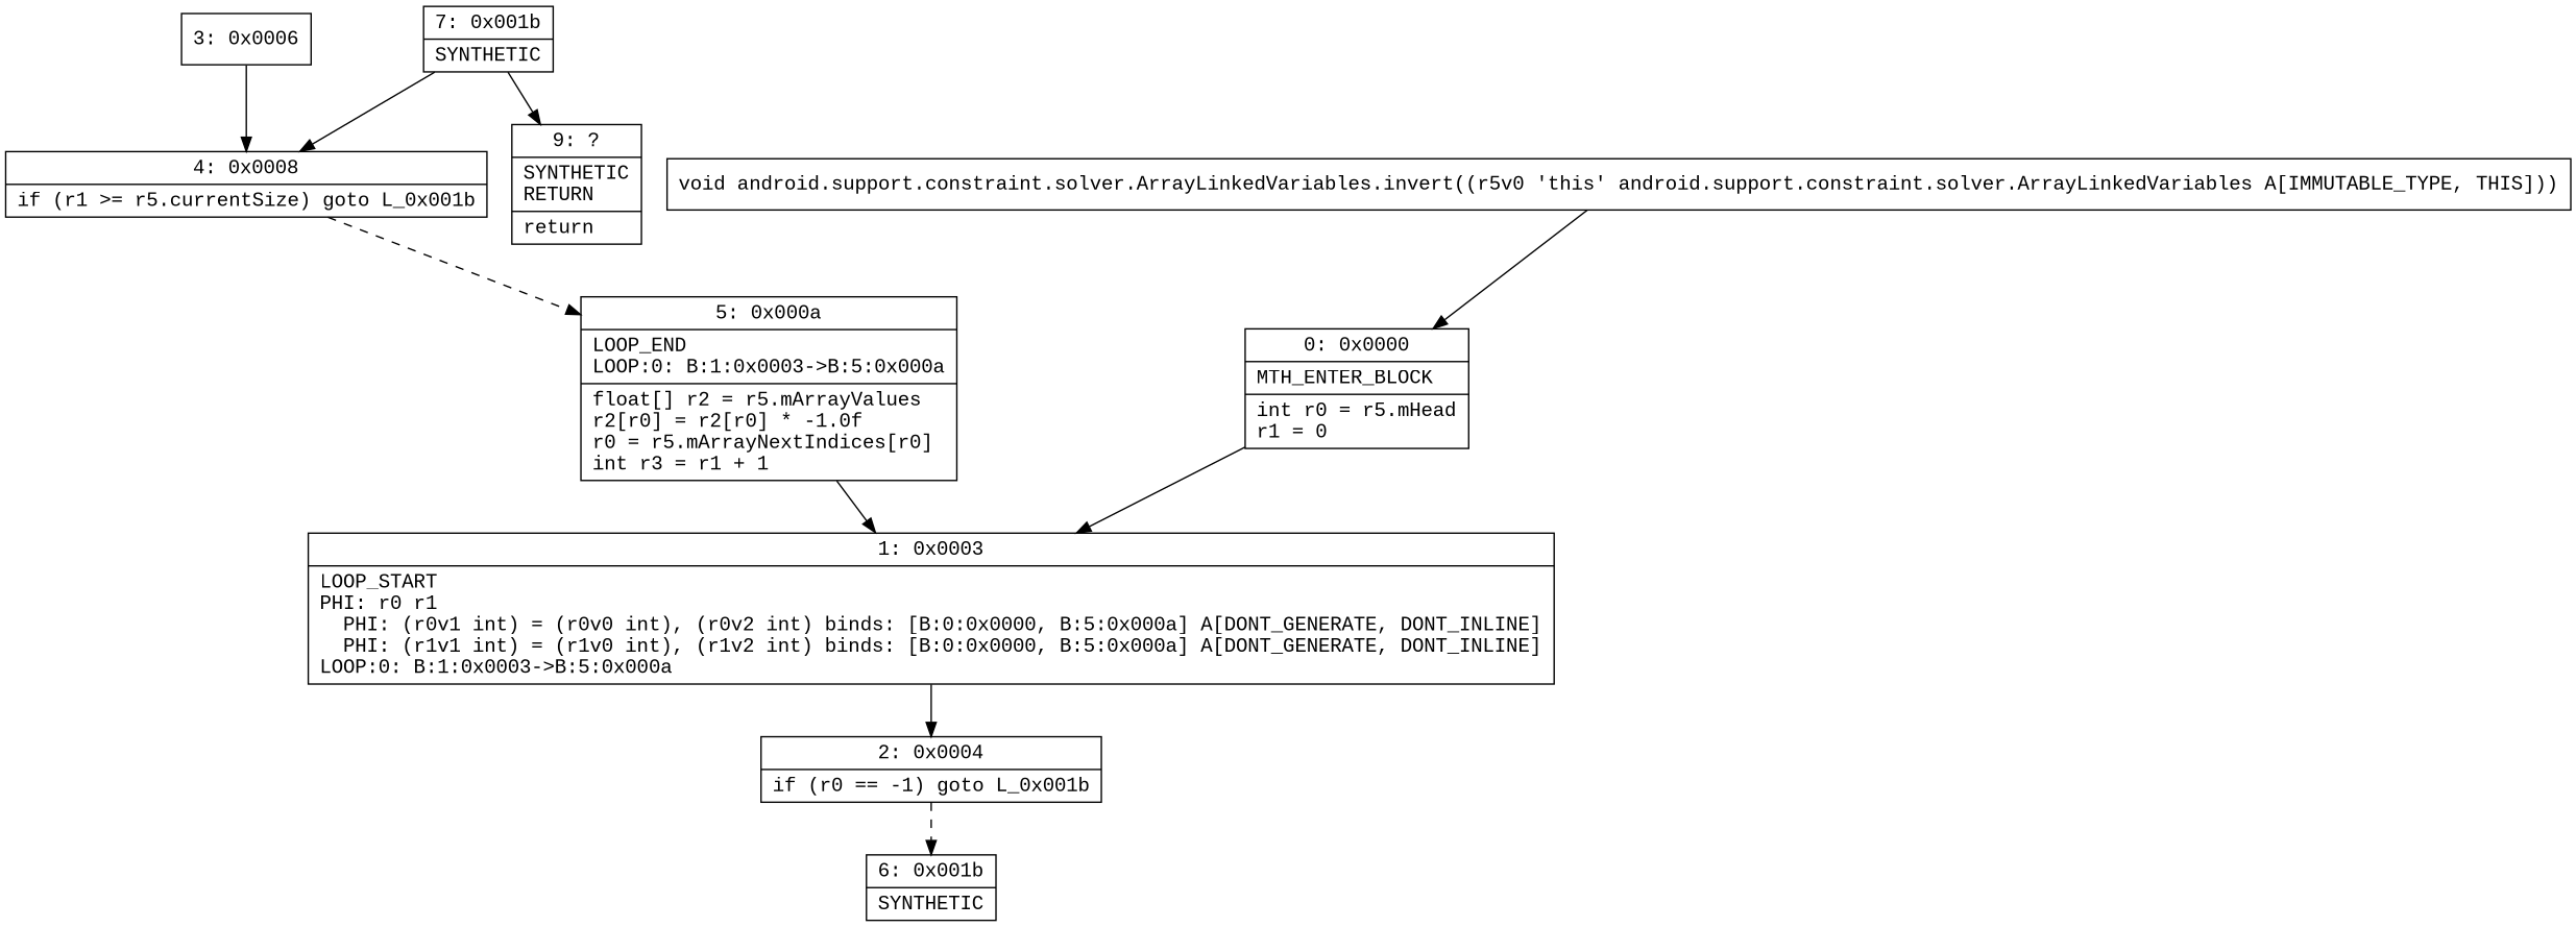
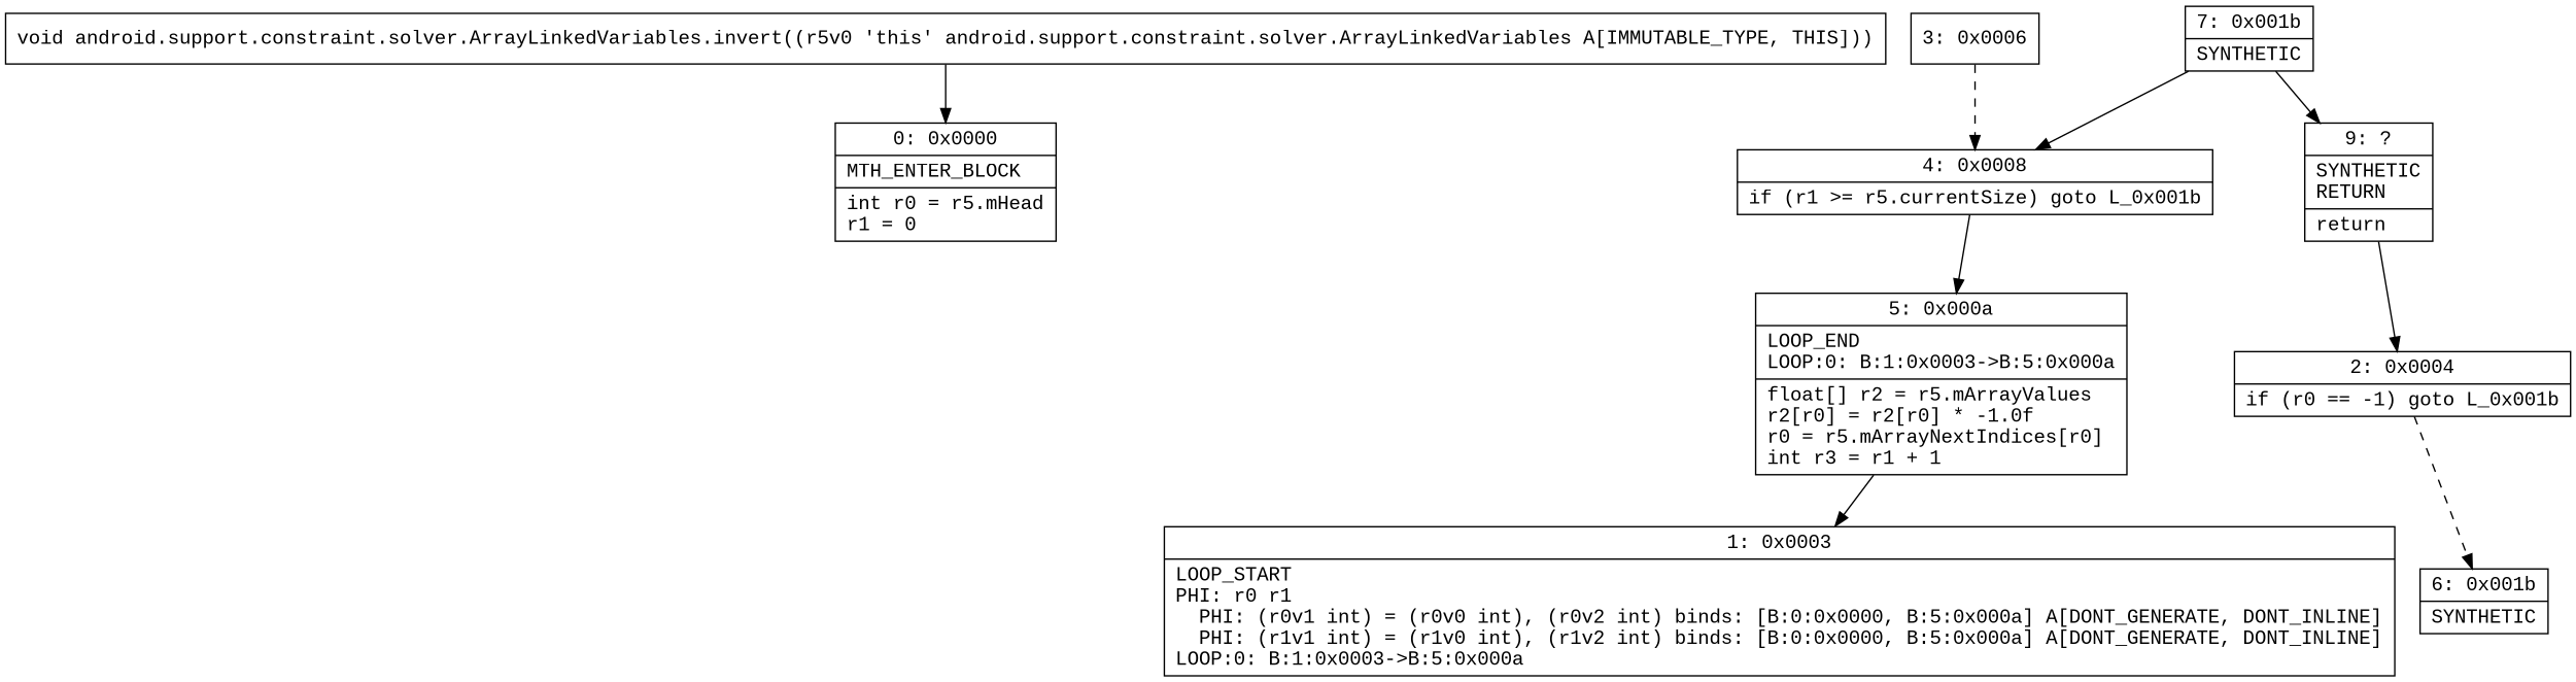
  digraph {
    fontname="Liberation Mono"
    node [fontname="Liberation Mono" shape=record]
    edge [fontname="Liberation Mono"]
    n1 [label="{0\:\ 0x0000|MTH_ENTER_BLOCK\l|int r0 = r5.mHead\lr1 = 0\l}"]
    n2 [label="{1\:\ 0x0003|LOOP_START\lPHI: r0 r1 \l  PHI: (r0v1 int) = (r0v0 int), (r0v2 int) binds: [B:0:0x0000, B:5:0x000a] A[DONT_GENERATE, DONT_INLINE]\l  PHI: (r1v1 int) = (r1v0 int), (r1v2 int) binds: [B:0:0x0000, B:5:0x000a] A[DONT_GENERATE, DONT_INLINE]\lLOOP:0: B:1:0x0003\-\>B:5:0x000a\l}"]
    n3 [label="{2\:\ 0x0004|if (r0 == \-1) goto L_0x001b\l}"]
    n4 [label="{6\:\ 0x001b|SYNTHETIC\l}"]
    n5 [label="{3\:\ 0x0006}"]
    n6 [label="{4\:\ 0x0008|if (r1 \>= r5.currentSize) goto L_0x001b\l}"]
    n7 [label="{5\:\ 0x000a|LOOP_END\lLOOP:0: B:1:0x0003\-\>B:5:0x000a\l|float[] r2 = r5.mArrayValues\lr2[r0] = r2[r0] * \-1.0f\lr0 = r5.mArrayNextIndices[r0]\lint r3 = r1 + 1\l}"]
    n8 [label="{7\:\ 0x001b|SYNTHETIC\l}"]
    n9 [label="{9\:\ ?|SYNTHETIC\lRETURN\l|return\l}"]
    n10 [label="{void android.support.constraint.solver.ArrayLinkedVariables.invert((r5v0 'this' android.support.constraint.solver.ArrayLinkedVariables A[IMMUTABLE_TYPE, THIS])) }"]
-   n1 -> n2
-   n2 -> n3
+   n9 -> n3
    n3 -> n4 [style=dashed]
-   n5 -> n6
-   n6 -> n7 [style=dashed]
+   n5 -> n6 [style=dashed]
+   n6 -> n7 [style=solid]
    n7 -> n2
    n8 -> n6
    n8 -> n9
    n10 -> n1
  }
